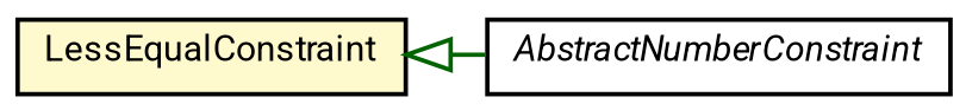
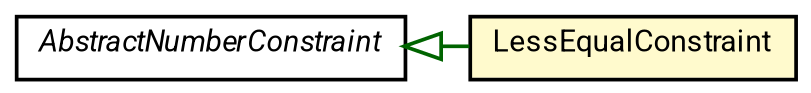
  digraph {
    nodesep=0.15
    rankdir=LR
    ranksep=0.25
    fontname=Ubuntu
    node [fontcolor=black fontname=Ubuntu fontsize=8 margin=0 shape=plaintext]
    n1 [height=0 label=<<table title="de.lmu.ifi.dbs.elki.utilities.optionhandling.constraints.AbstractNumberConstraint" border="0" cellborder="1" cellspacing="0" cellpadding="2" href="AbstractNumberConstraint.html" target="_parent"> 		<tr><td><table border="0" cellspacing="0" cellpadding="1"> 		<tr><td align="center" balign="center"> <font face="Roboto"><i>AbstractNumberConstraint</i></font> </td></tr> 		</table></td></tr> 		</table>> width=0]
    n2 [height=0 label=<<table title="de.lmu.ifi.dbs.elki.utilities.optionhandling.constraints.LessEqualConstraint" border="0" cellborder="1" cellspacing="0" cellpadding="2" bgcolor="lemonChiffon" href="LessEqualConstraint.html" target="_parent"> 		<tr><td><table border="0" cellspacing="0" cellpadding="1"> 		<tr><td align="center" balign="center"> <font face="Roboto">LessEqualConstraint</font> </td></tr> 		</table></td></tr> 		</table>> width=0]
-   n2 -> n1 [arrowtail=empty color=darkgreen dir=back fontname=Ubuntu fontsize=7 labelfontname=Roboto labelfontsize=7 weight=10]
+   n1 -> n2 [arrowtail=empty color=darkgreen dir=back fontname=Ubuntu fontsize=7 labelfontname=Roboto labelfontsize=7 weight=10]
  }
